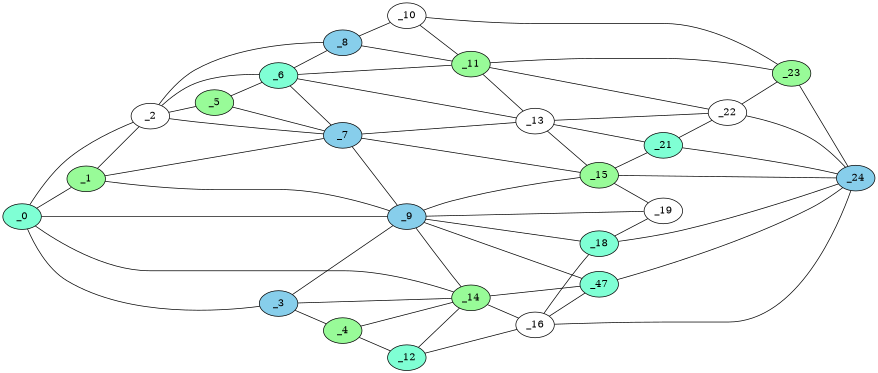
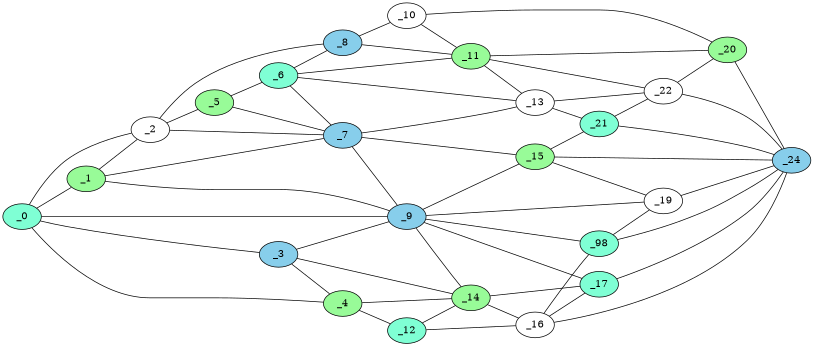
  graph {
    rankdir=LR
    node [fillcolor=palegreen style=filled x=89]
    edge [valence=2]
    _0 [fillcolor=aquamarine x=39 y=41]
    _1 [x=40 y=59]
    _2 [fillcolor=white x=40 y=99]
    _3 [fillcolor=skyblue x=44 y=33]
    _4 [x=48 y=8]
    _9 [fillcolor=skyblue x=57 y=54]
    _7 [fillcolor=skyblue x=53 y=88]
    _5 [x=49 y=97]
    _6 [fillcolor=aquamarine x=51 y=100]
    _8 [fillcolor=skyblue x=55 y=119]
    _14 [x=82 y=32]
    _12 [fillcolor=aquamarine x=77 y=6]
    _15 [x=82 y=86]
-   _17 [fillcolor=aquamarine y=45 label=_47]
-   _18 [fillcolor=aquamarine y=50]
+   _17 [fillcolor=aquamarine y=45]
+   _18 [fillcolor=aquamarine y=50 label=_98]
    _19 [fillcolor=white y=66]
    _13 [fillcolor=white x=81 y=95]
    _11 [x=70 y=117]
    _10 [fillcolor=white x=57 y=123]
-   _23 [y=118]
+   _23 [y=118 label=_20]
    _16 [fillcolor=white y=39]
    _21 [fillcolor=aquamarine y=94]
    _24 [fillcolor=skyblue x=90 y=85]
    _22 [fillcolor=white y=104]
    _0 -- _1
    _0 -- _2 [valence=1]
    _0 -- _3
-   _0 -- _14 [valence=1]
+   _0 -- _4 [valence=1]
    _0 -- _9
    _1 -- _2
    _1 -- _9
    _1 -- _7
    _2 -- _7
    _2 -- _5 [valence=1]
-   _2 -- _6
    _2 -- _8 [valence=1]
    _3 -- _4 [valence=1]
    _3 -- _9
    _3 -- _14 [valence=1]
    _4 -- _14
    _4 -- _12 [valence=1]
    _9 -- _14
    _9 -- _15
    _9 -- _17 [valence=1]
    _9 -- _18
    _9 -- _19
    _7 -- _9
    _7 -- _15
    _7 -- _13
    _5 -- _7
    _5 -- _6
    _6 -- _7 [valence=1]
    _6 -- _8 [valence=1]
    _6 -- _13
    _6 -- _11
    _8 -- _11
    _8 -- _10
    _14 -- _17
    _14 -- _16
    _12 -- _14 [valence=1]
    _12 -- _16 [valence=1]
    _15 -- _19 [valence=1]
    _15 -- _21
    _15 -- _24
    _17 -- _24
    _18 -- _19 [valence=1]
    _18 -- _24
-   _13 -- _15
+   _19 -- _24
    _13 -- _21
    _13 -- _22
    _11 -- _13
    _11 -- _23 [valence=1]
    _11 -- _22
    _10 -- _11 [valence=1]
    _10 -- _23 [valence=1]
    _23 -- _24 [valence=1]
    _16 -- _17 [valence=1]
    _16 -- _18 [valence=1]
    _16 -- _24 [valence=1]
    _21 -- _24
    _21 -- _22
    _22 -- _23
    _22 -- _24 [valence=1]
  }
